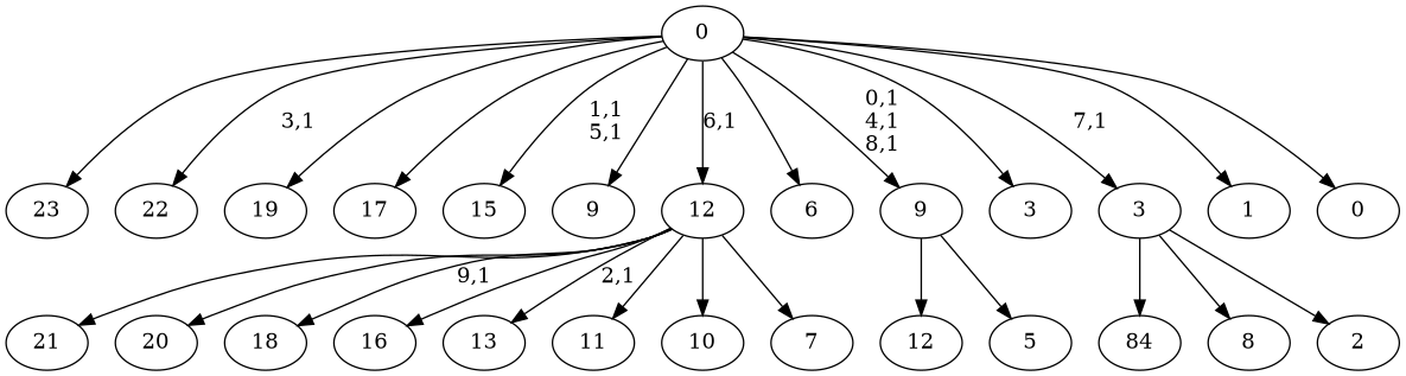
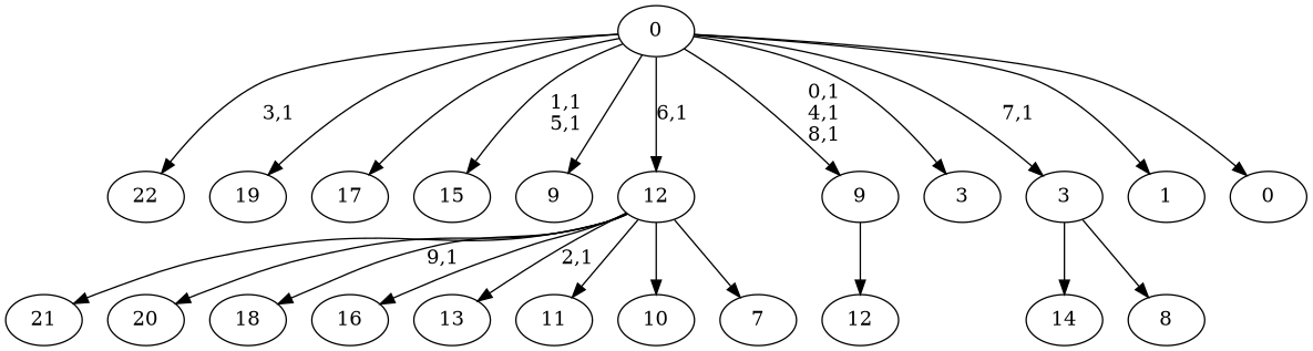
  digraph {
-   n1 [label=23]
    n2 [label=22]
    n3 [label=21]
    n4 [label=20]
    n5 [label=19]
    n6 [label=18]
    n7 [label=17]
    n8 [label=16]
    n9 [label=15]
-   n10 [label=84]
+   n10 [label=14]
    n11 [label=13]
    n12 [label=12]
    n13 [label=11]
    n14 [label=10]
    n15 [label=9]
    n16 [label=8]
    n17 [label=7]
    12
-   n19 [label=6]
-   n20 [label=5]
    9
    n22 [label=3]
-   n23 [label=2]
    3
    n25 [label=1]
    n26 [label=0]
    0
    12 -> n3
    12 -> n4
    12 -> n6 [label="9,1"]
    12 -> n8
    12 -> n11 [label="2,1"]
    12 -> n13
    12 -> n14
    12 -> n17
    9 -> n12
-   9 -> n20
    3 -> n10
    3 -> n16
-   3 -> n23
-   0 -> n1
    0 -> n2 [label="3,1"]
    0 -> n5
    0 -> n7
    0 -> n9 [label="1,1\n5,1"]
    0 -> n15
    0 -> 12 [label="6,1"]
-   0 -> n19
    0 -> 9 [label="0,1\n4,1\n8,1"]
    0 -> n22
    0 -> 3 [label="7,1"]
    0 -> n25
    0 -> n26
  }
